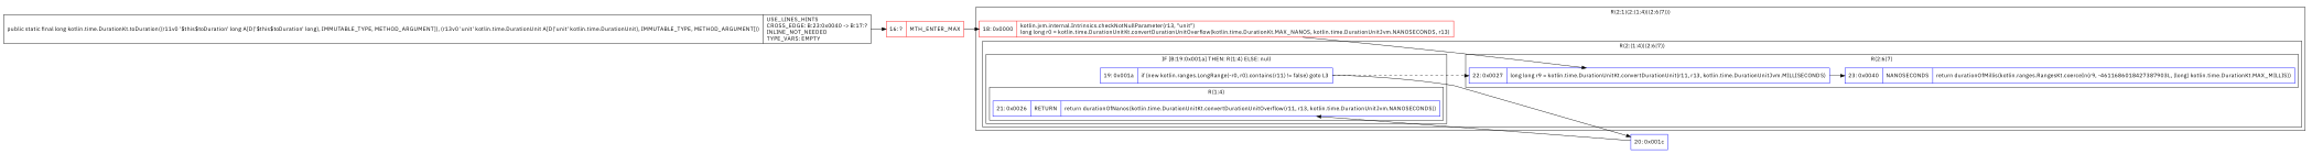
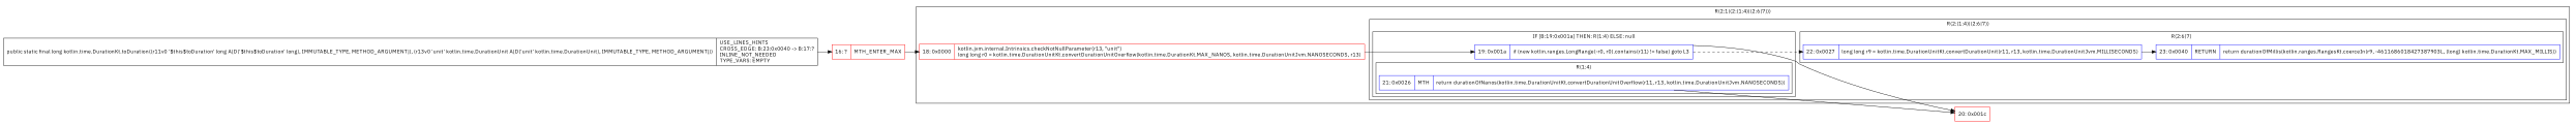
  digraph {
    fontname="IBM Plex Sans"
    rankdir=LR
    node [color=blue fontname="IBM Plex Sans" shape=record]
    edge [fontname="IBM Plex Sans"]
-   n1 [label="{21\:\ 0x0026|RETURN\l|return durationOfNanos(kotlin.time.DurationUnitKt.convertDurationUnitOverflow(r11, r13, kotlin.time.DurationUnitJvm.NANOSECONDS))\l}"]
+   n1 [label="{21\:\ 0x0026|MTH\l|return durationOfNanos(kotlin.time.DurationUnitKt.convertDurationUnitOverflow(r11, r13, kotlin.time.DurationUnitJvm.NANOSECONDS))\l}"]
    n2 [label="{19\:\ 0x001a|if (new kotlin.ranges.LongRange(\-r0, r0).contains(r11) != false) goto L3\l}"]
    n3 [label="{22\:\ 0x0027|long long r9 = kotlin.time.DurationUnitKt.convertDurationUnit(r11, r13, kotlin.time.DurationUnitJvm.MILLISECONDS)\l}"]
-   n4 [label="{23\:\ 0x0040|NANOSECONDS\l|return durationOfMillis(kotlin.ranges.RangesKt.coerceIn(r9, \-4611686018427387903L, (long) kotlin.time.DurationKt.MAX_MILLIS))\l}"]
+   n4 [label="{23\:\ 0x0040|RETURN\l|return durationOfMillis(kotlin.ranges.RangesKt.coerceIn(r9, \-4611686018427387903L, (long) kotlin.time.DurationKt.MAX_MILLIS))\l}"]
    n5 [color=red label="{18\:\ 0x0000|kotlin.jvm.internal.Intrinsics.checkNotNullParameter(r13, \"unit\")\llong long r0 = kotlin.time.DurationUnitKt.convertDurationUnitOverflow(kotlin.time.DurationKt.MAX_NANOS, kotlin.time.DurationUnitJvm.NANOSECONDS, r13)\l}"]
-   n6 [label="{20\:\ 0x001c}"]
+   n6 [color=red label="{20\:\ 0x001c}"]
    n7 [color=red label="{16\:\ ?|MTH_ENTER_MAX\l}"]
    n8 [label="{public static final long kotlin.time.DurationKt.toDuration((r11v0 '$this$toDuration' long A[D('$this$toDuration' long), IMMUTABLE_TYPE, METHOD_ARGUMENT]), (r13v0 'unit' kotlin.time.DurationUnit A[D('unit' kotlin.time.DurationUnit), IMMUTABLE_TYPE, METHOD_ARGUMENT]))  | USE_LINES_HINTS\lCROSS_EDGE: B:23:0x0040 \-\> B:17:?\lINLINE_NOT_NEEDED\lTYPE_VARS: EMPTY\l}" color=""]
    subgraph cluster_1 {
      label="R(2:1|(2:(1:4)|(2:6|7)))"
      n5
      subgraph cluster_2 {
        label="R(2:(1:4)|(2:6|7))"
        subgraph cluster_3 {
          label="IF [B:19:0x001a] THEN: R(1:4) ELSE: null"
          n2
          subgraph cluster_4 {
            label="R(1:4)"
            n1
          }
        }
        subgraph cluster_5 {
          label="R(2:6|7)"
          n3
          n4
        }
      }
    }
    n2 -> n3 [style=dashed]
    n2 -> n6
    n3 -> n4
-   n5 -> n3
-   n6 -> n1
+   n5 -> n2
+   n1 -> n6
    n7 -> n5
    n8 -> n7
  }
